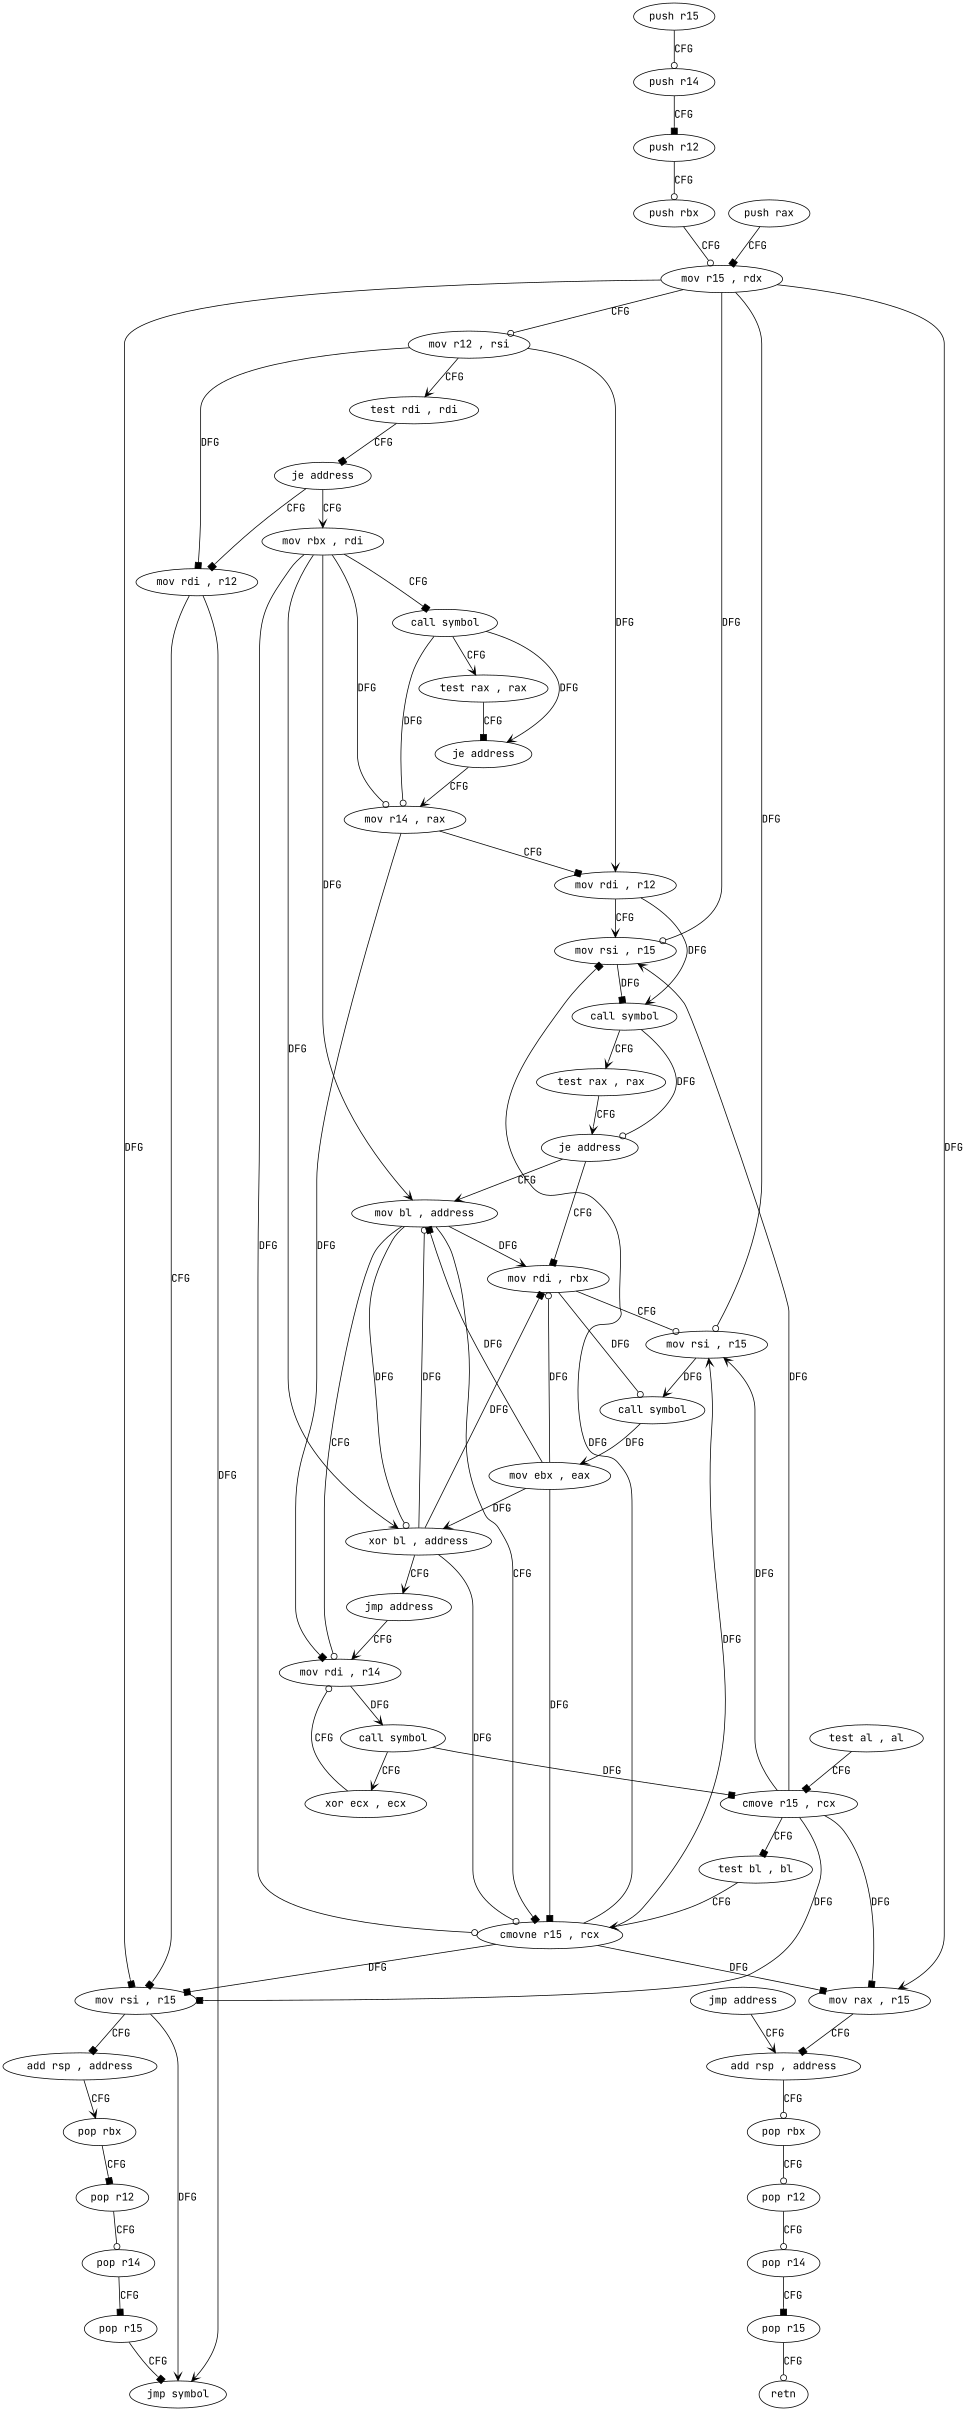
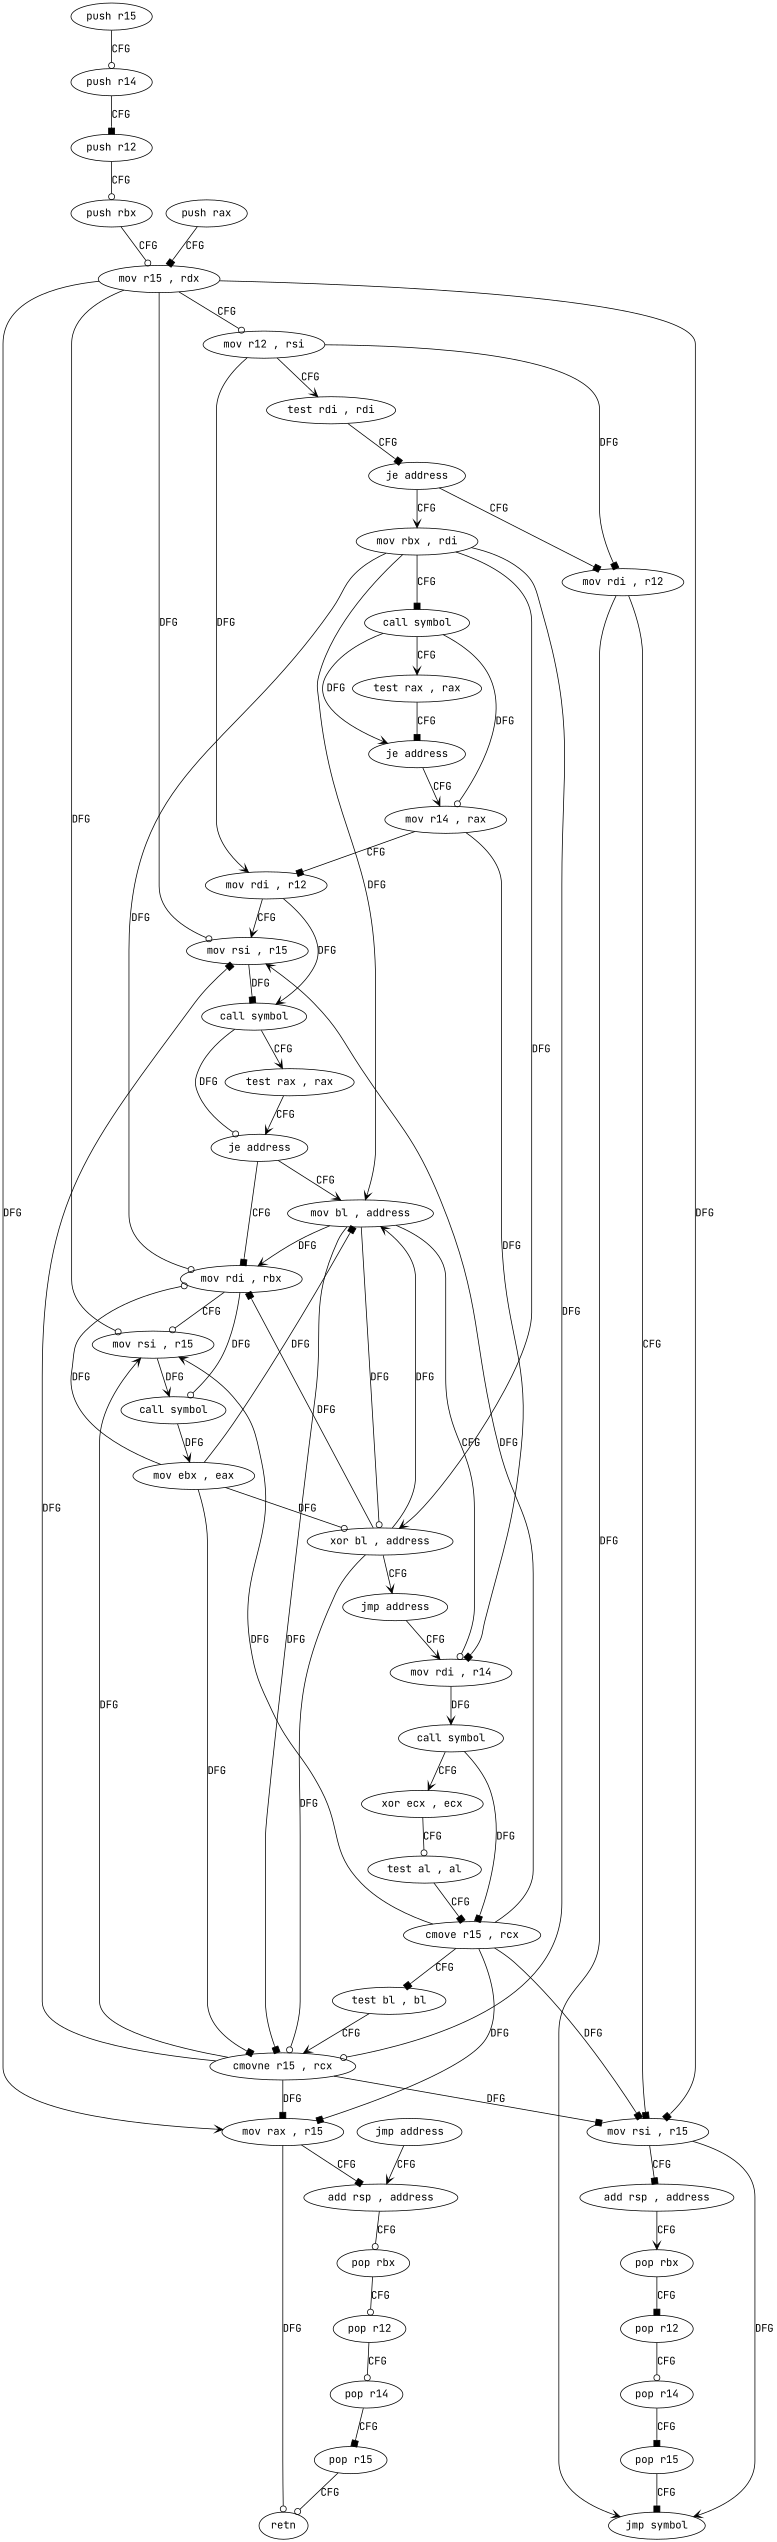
  digraph {
    fontname="JetBrains Mono"
    node [fontname="JetBrains Mono"]
    edge [arrowhead=box fontname="JetBrains Mono"]
    n1 [label="push r15"]
    n2 [label="push r14"]
    n3 [label="push r12"]
    n4 [label="push rbx"]
    n5 [label="mov r15 , rdx"]
    n6 [label="push rax"]
    n7 [label="mov r12 , rsi"]
    n8 [label="mov rsi , r15"]
    n9 [label="mov rsi , r15"]
    n10 [label="mov rsi , r15"]
    n11 [label="mov rax , r15"]
    n12 [label="test rdi , rdi"]
    n13 [label="mov rdi , r12"]
    n14 [label="mov rdi , r12"]
    n15 [label="jmp symbol"]
    n16 [label="add rsp , address"]
    n17 [label="call symbol"]
    n18 [label="call symbol"]
    n19 [label=retn]
    n20 [label="add rsp , address"]
    n21 [label="je address"]
    n22 [label="mov rbx , rdi"]
    n23 [label="call symbol"]
    n24 [label="mov bl , address"]
    n25 [label="mov rdi , rbx"]
    n26 [label="xor bl , address"]
    n27 [label="cmovne r15 , rcx"]
    n28 [label="test rax , rax"]
    n29 [label="je address"]
    n30 [label="mov r14 , rax"]
    n31 [label="mov rdi , r14"]
    n32 [label="jmp address"]
    n33 [label="pop rbx"]
    n34 [label="pop r12"]
    n35 [label="pop r14"]
    n36 [label="pop r15"]
    n37 [label="jmp address"]
    n38 [label="call symbol"]
    n39 [label="pop rbx"]
    n40 [label="pop r12"]
    n41 [label="test rax , rax"]
    n42 [label="je address"]
    n43 [label="mov ebx , eax"]
    n44 [label="pop r14"]
    n45 [label="pop r15"]
    n46 [label="xor ecx , ecx"]
    n47 [label="cmove r15 , rcx"]
    n48 [label="test al , al"]
    n49 [label="test bl , bl"]
    n1 -> n2 [arrowhead=odot label=CFG]
    n2 -> n3 [label=CFG]
    n3 -> n4 [arrowhead=odot label=CFG]
    n4 -> n5 [arrowhead=odot label=CFG]
    n5 -> n7 [arrowhead=odot label=CFG]
    n5 -> n8 [label=DFG]
    n5 -> n9 [arrowhead=odot label=DFG]
    n5 -> n10 [arrowhead=odot label=DFG]
    n5 -> n11 [arrowhead=vee label=DFG]
    n6 -> n5 [label=CFG]
    n7 -> n12 [arrowhead=vee label=CFG]
    n7 -> n13 [label=DFG]
    n7 -> n14 [arrowhead=vee label=DFG]
    n8 -> n15 [arrowhead=vee label=DFG]
    n8 -> n16 [label=CFG]
    n9 -> n17 [label=DFG]
    n10 -> n18 [arrowhead=vee label=DFG]
+   n11 -> n19 [arrowhead=odot label=DFG]
    n11 -> n20 [label=CFG]
    n12 -> n21 [label=CFG]
    n13 -> n8 [label=CFG]
    n13 -> n15 [arrowhead=vee label=DFG]
    n14 -> n9 [arrowhead=vee label=CFG]
    n14 -> n17 [arrowhead=vee label=DFG]
    n16 -> n33 [arrowhead=vee label=CFG]
    n17 -> n41 [arrowhead=vee label=CFG]
    n17 -> n42 [arrowhead=odot label=DFG]
    n18 -> n43 [arrowhead=vee label=DFG]
    n20 -> n39 [arrowhead=odot label=CFG]
    n21 -> n13 [label=CFG]
    n21 -> n22 [arrowhead=vee label=CFG]
    n22 -> n23 [label=CFG]
    n22 -> n24 [arrowhead=vee label=DFG]
-   n22 -> n30 [arrowhead=odot label=DFG]
+   n22 -> n25 [arrowhead=odot label=DFG]
    n22 -> n26 [arrowhead=vee label=DFG]
    n22 -> n27 [arrowhead=odot label=DFG]
    n23 -> n28 [arrowhead=vee label=CFG]
    n23 -> n29 [arrowhead=vee label=DFG]
    n23 -> n30 [arrowhead=odot label=DFG]
    n24 -> n25 [arrowhead=vee label=DFG]
    n24 -> n26 [arrowhead=odot label=DFG]
-   n24 -> n27 [label=CFG]
+   n24 -> n27 [label=DFG]
    n24 -> n31 [arrowhead=odot label=CFG]
    n25 -> n10 [arrowhead=odot label=CFG]
    n25 -> n18 [arrowhead=odot label=DFG]
-   n26 -> n24 [arrowhead=odot label=DFG]
+   n26 -> n24 [arrowhead=vee label=DFG]
    n26 -> n25 [label=DFG]
    n26 -> n27 [arrowhead=odot label=DFG]
    n26 -> n32 [arrowhead=vee label=CFG]
    n27 -> n8 [label=DFG]
    n27 -> n9 [label=DFG]
    n27 -> n10 [arrowhead=vee label=DFG]
    n27 -> n11 [label=DFG]
    n28 -> n29 [label=CFG]
    n29 -> n30 [arrowhead=vee label=CFG]
    n30 -> n14 [label=CFG]
    n30 -> n31 [label=DFG]
    n31 -> n38 [arrowhead=vee label=DFG]
    n32 -> n31 [arrowhead=vee label=CFG]
    n33 -> n34 [label=CFG]
    n34 -> n35 [arrowhead=odot label=CFG]
    n35 -> n36 [label=CFG]
    n36 -> n15 [label=CFG]
    n37 -> n20 [arrowhead=vee label=CFG]
    n38 -> n46 [arrowhead=vee label=CFG]
    n38 -> n47 [label=DFG]
    n39 -> n40 [arrowhead=odot label=CFG]
    n40 -> n44 [arrowhead=odot label=CFG]
    n41 -> n42 [arrowhead=vee label=CFG]
    n42 -> n24 [arrowhead=vee label=CFG]
    n42 -> n25 [label=CFG]
    n43 -> n24 [label=DFG]
    n43 -> n25 [arrowhead=odot label=DFG]
-   n43 -> n26 [arrowhead=vee label=DFG]
+   n43 -> n26 [arrowhead=odot label=DFG]
    n43 -> n27 [label=DFG]
    n44 -> n45 [label=CFG]
    n45 -> n19 [arrowhead=odot label=CFG]
-   n46 -> n31 [arrowhead=odot label=CFG]
+   n46 -> n48 [arrowhead=odot label=CFG]
    n47 -> n8 [label=DFG]
    n47 -> n9 [arrowhead=vee label=DFG]
    n47 -> n10 [arrowhead=vee label=DFG]
    n47 -> n11 [label=DFG]
    n47 -> n49 [label=CFG]
    n48 -> n47 [label=CFG]
    n49 -> n27 [arrowhead=vee label=CFG]
  }
